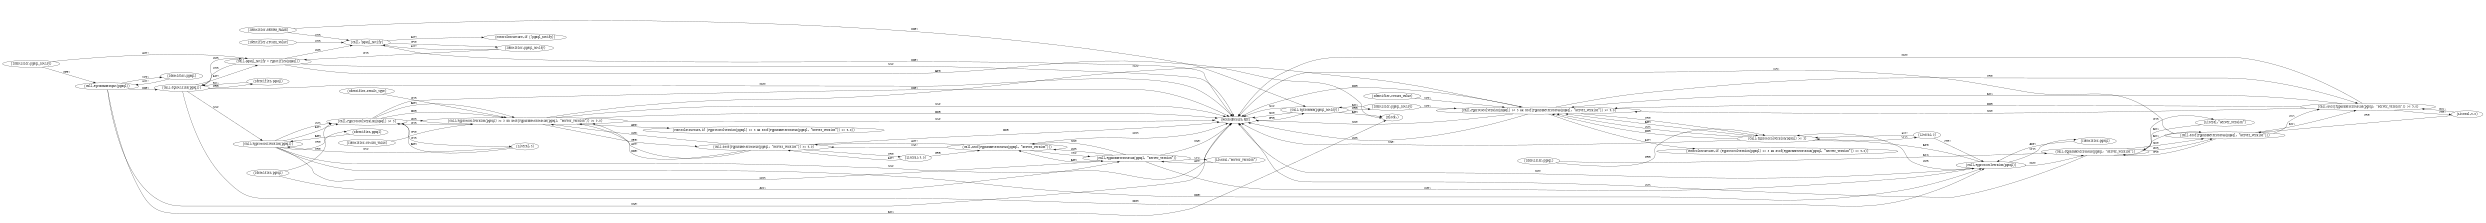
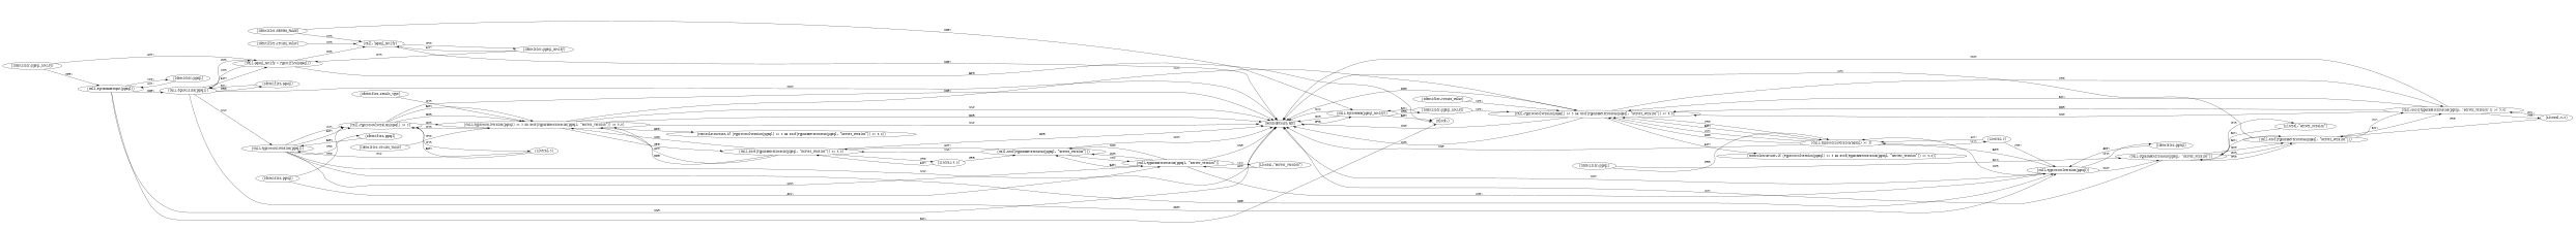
  digraph {
    fontname="Courier Prime"
    rankdir=LR
    node [fontname="Courier Prime"]
    edge [fontname="Courier Prime"]
    n1 [label="(Call,PQconsumeInput(pgsql))"]
    n2 [label="(Call,PQnotifies(pgsql))"]
    n3 [label="(MethodReturn,RET)"]
    n4 [label="(Block,)"]
    n5 [label="(Identifier,pgsql)"]
    n6 [label="(Call,pgsql_notify = PQnotifies(pgsql))"]
    n7 [label="(Call,PQprotocolVersion(pgsql))"]
    n8 [label="(Call,PQprotocolVersion(pgsql))"]
    n9 [label="(Identifier,pgsql)"]
    n10 [label="(Call,PQfreemem(pgsql_notify))"]
    n11 [label="(Call,!pgsql_notify)"]
    n12 [label="(Call,PQprotocolVersion(pgsql) >= 3)"]
    n13 [label="(Call,PQparameterStatus(pgsql, \"server_version\"))"]
    n14 [label="(Identifier,pgsql)"]
    n15 [label="(Call,PQprotocolVersion(pgsql) >= 3)"]
    n16 [label="(Call,PQparameterStatus(pgsql, \"server_version\"))"]
    n17 [label="(Identifier,pgsql)"]
    n18 [label="(Identifier,pgsql_notify)"]
-   n19 [label="(ControlStructure,if (!pgsql_notify))"]
    n20 [label="(Identifier,pgsql_notify)"]
    n21 [label="(Call,PQprotocolVersion(pgsql) >= 3 && atof(PQparameterStatus(pgsql, \"server_version\")) >= 9.0)"]
    n22 [label="(Call,PQprotocolVersion(pgsql) >= 3 && atof(PQparameterStatus(pgsql, \"server_version\")) >= 9.0)"]
    n23 [label="(Literal,3)"]
    n24 [label="(Call,atof(PQparameterStatus(pgsql, \"server_version\")))"]
    n25 [label="(Literal,\"server_version\")"]
    n26 [label="(Call,atof(PQparameterStatus(pgsql, \"server_version\")) >= 9.0)"]
    n27 [label="(ControlStructure,if (PQprotocolVersion(pgsql) >= 3 && atof(PQparameterStatus(pgsql, \"server_version\")) >= 9.0))"]
    n28 [label="(Call,atof(PQparameterStatus(pgsql, \"server_version\")) >= 9.0)"]
    n29 [label="(ControlStructure,if (PQprotocolVersion(pgsql) >= 3 && atof(PQparameterStatus(pgsql, \"server_version\")) >= 9.0))"]
    n30 [label="(Literal,9.0)"]
    n31 [label="(Literal,3)"]
    n32 [label="(Literal,9.0)"]
    n33 [label="(Call,atof(PQparameterStatus(pgsql, \"server_version\")))"]
    n34 [label="(Literal,\"server_version\")"]
    n35 [label="(Identifier,return_value)"]
    n36 [label="(Identifier,RETURN_FALSE)"]
    n37 [label="(Identifier,pgsql)"]
    n38 [label="(Identifier,result_type)"]
    n39 [label="(Identifier,return_value)"]
    n40 [label="(Identifier,return_value)"]
    n41 [label="(Identifier,pgsql_notify)"]
    n42 [label="(Identifier,pgsql)"]
    n1 -> n2 [label="DDG: "]
    n1 -> n3 [label="DDG: "]
    n1 -> n4 [label="AST: "]
    n1 -> n5 [label="CFG: "]
    n2 -> n3 [label="DDG: "]
    n2 -> n6 [label="AST: "]
    n2 -> n6 [label="DDG: "]
    n2 -> n7 [label="DDG: "]
    n2 -> n8 [label="DDG: "]
    n2 -> n9 [label="CFG: "]
    n3 -> n10 [label="CFG: "]
    n5 -> n1 [label="AST: "]
    n6 -> n2 [label="CFG: "]
-   n6 -> n3 [label="DDG: "]
    n6 -> n4 [label="AST: "]
    n6 -> n11 [label="DDG: "]
    n7 -> n3 [label="DDG: "]
    n7 -> n8 [label="DDG: "]
    n7 -> n12 [label="AST: "]
    n7 -> n12 [label="DDG: "]
    n7 -> n13 [label="DDG: "]
    n7 -> n14 [label="CFG: "]
    n8 -> n3 [label="DDG: "]
    n8 -> n15 [label="AST: "]
    n8 -> n15 [label="DDG: "]
    n8 -> n16 [label="DDG: "]
    n8 -> n17 [label="CFG: "]
    n9 -> n2 [label="AST: "]
    n10 -> n3 [label="DDG: "]
    n10 -> n3 [label="DDG: "]
    n10 -> n4 [label="AST: "]
    n10 -> n20 [label="CFG: "]
    n11 -> n3 [label="DDG: "]
    n11 -> n18 [label="CFG: "]
-   n11 -> n19 [label="AST: "]
    n12 -> n3 [label="DDG: "]
    n12 -> n22 [label="AST: "]
    n12 -> n22 [label="DDG: "]
    n12 -> n22 [label="DDG: "]
    n12 -> n23 [label="CFG: "]
    n13 -> n3 [label="DDG: "]
    n13 -> n8 [label="DDG: "]
    n13 -> n24 [label="AST: "]
    n13 -> n24 [label="DDG: "]
    n13 -> n24 [label="DDG: "]
    n13 -> n25 [label="CFG: "]
    n14 -> n7 [label="AST: "]
    n15 -> n3 [label="DDG: "]
    n15 -> n21 [label="AST: "]
    n15 -> n21 [label="DDG: "]
    n15 -> n21 [label="DDG: "]
    n15 -> n31 [label="CFG: "]
    n16 -> n3 [label="DDG: "]
    n16 -> n33 [label="AST: "]
    n16 -> n33 [label="DDG: "]
    n16 -> n33 [label="DDG: "]
    n16 -> n34 [label="CFG: "]
    n17 -> n8 [label="AST: "]
    n18 -> n6 [label="CFG: "]
    n18 -> n11 [label="AST: "]
    n20 -> n10 [label="AST: "]
    n20 -> n21 [label="CFG: "]
    n21 -> n3 [label="DDG: "]
    n21 -> n3 [label="DDG: "]
    n21 -> n3 [label="DDG: "]
    n21 -> n15 [label="CFG: "]
    n21 -> n28 [label="CFG: "]
    n21 -> n29 [label="AST: "]
    n22 -> n3 [label="DDG: "]
    n22 -> n3 [label="DDG: "]
    n22 -> n3 [label="DDG: "]
    n22 -> n12 [label="CFG: "]
    n22 -> n21 [label="DDG: "]
    n22 -> n26 [label="CFG: "]
    n22 -> n27 [label="AST: "]
    n23 -> n7 [label="CFG: "]
    n23 -> n12 [label="AST: "]
    n24 -> n3 [label="DDG: "]
    n24 -> n13 [label="CFG: "]
    n24 -> n26 [label="AST: "]
    n24 -> n26 [label="DDG: "]
    n25 -> n13 [label="AST: "]
    n26 -> n3 [label="DDG: "]
    n26 -> n22 [label="AST: "]
    n26 -> n22 [label="DDG: "]
    n26 -> n22 [label="DDG: "]
    n26 -> n30 [label="CFG: "]
    n28 -> n3 [label="DDG: "]
    n28 -> n21 [label="AST: "]
    n28 -> n21 [label="DDG: "]
    n28 -> n21 [label="DDG: "]
    n28 -> n32 [label="CFG: "]
    n30 -> n24 [label="CFG: "]
    n30 -> n26 [label="AST: "]
    n31 -> n8 [label="CFG: "]
    n31 -> n15 [label="AST: "]
    n32 -> n28 [label="AST: "]
    n32 -> n33 [label="CFG: "]
    n33 -> n3 [label="DDG: "]
    n33 -> n16 [label="CFG: "]
    n33 -> n28 [label="AST: "]
    n33 -> n28 [label="DDG: "]
    n34 -> n16 [label="AST: "]
    n35 -> n11 [label="CFG: "]
    n36 -> n10 [label="DDG: "]
    n36 -> n11 [label="CFG: "]
    n37 -> n12 [label="CFG: "]
    n37 -> n13 [label="AST: "]
    n38 -> n22 [label="CFG: "]
    n39 -> n21 [label="CFG: "]
    n40 -> n22 [label="CFG: "]
    n41 -> n1 [label="CFG: "]
    n41 -> n6 [label="AST: "]
    n42 -> n15 [label="CFG: "]
    n42 -> n16 [label="AST: "]
  }
